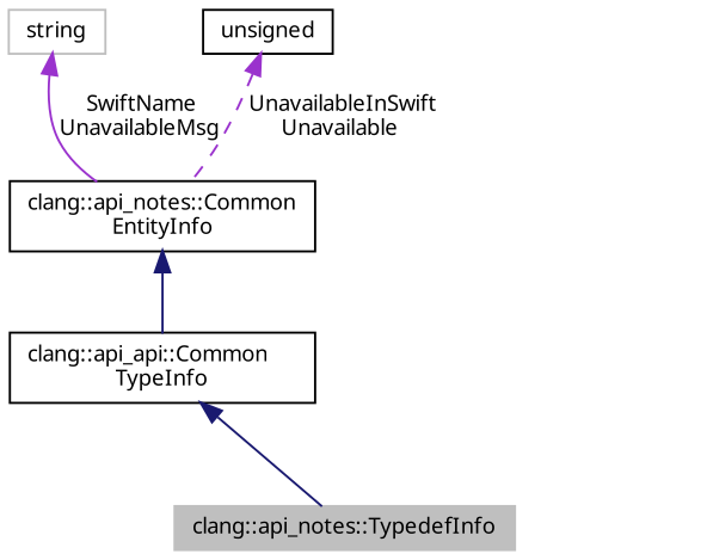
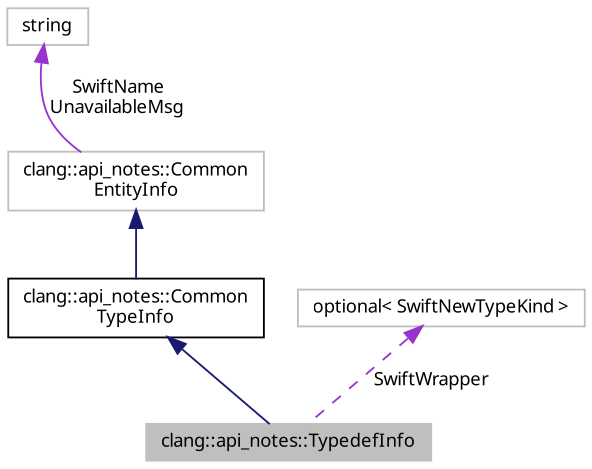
  digraph {
    fontname="Noto Sans"
    node [color=grey75 fontname="Noto Sans" fontsize=10 shape=record]
    edge [color=darkorchid3 dir=back fontname="Noto Sans" fontsize=10 labelfontname=Helvetica labelfontsize=10 style=solid]
    n1 [fillcolor=grey75 fontcolor=black height=0.2 label="clang::api_notes::TypedefInfo" style=filled width=0.4]
-   n2 [color=black height=0.2 label="clang::api_api::Common\lTypeInfo" width=0.4]
-   n3 [color=black height=0.2 label="clang::api_notes::Common\lEntityInfo" width=0.4]
+   n2 [color=black height=0.2 label="clang::api_notes::Common\lTypeInfo" width=0.4]
+   n3 [height=0.2 label="clang::api_notes::Common\lEntityInfo" width=0.4]
    n4 [height=0.2 label=string width=0.4]
-   n5 [color=black height=0.2 label=unsigned width=0.4]
+   n6 [height=0.2 label="optional\< SwiftNewTypeKind \>" width=0.4]
    n2 -> n1 [color=midnightblue]
    n3 -> n2 [color=midnightblue]
    n4 -> n3 [label=" SwiftName\nUnavailableMsg"]
-   n5 -> n3 [label=" UnavailableInSwift\nUnavailable" style=dashed]
+   n6 -> n1 [label=" SwiftWrapper" style=dashed]
  }
